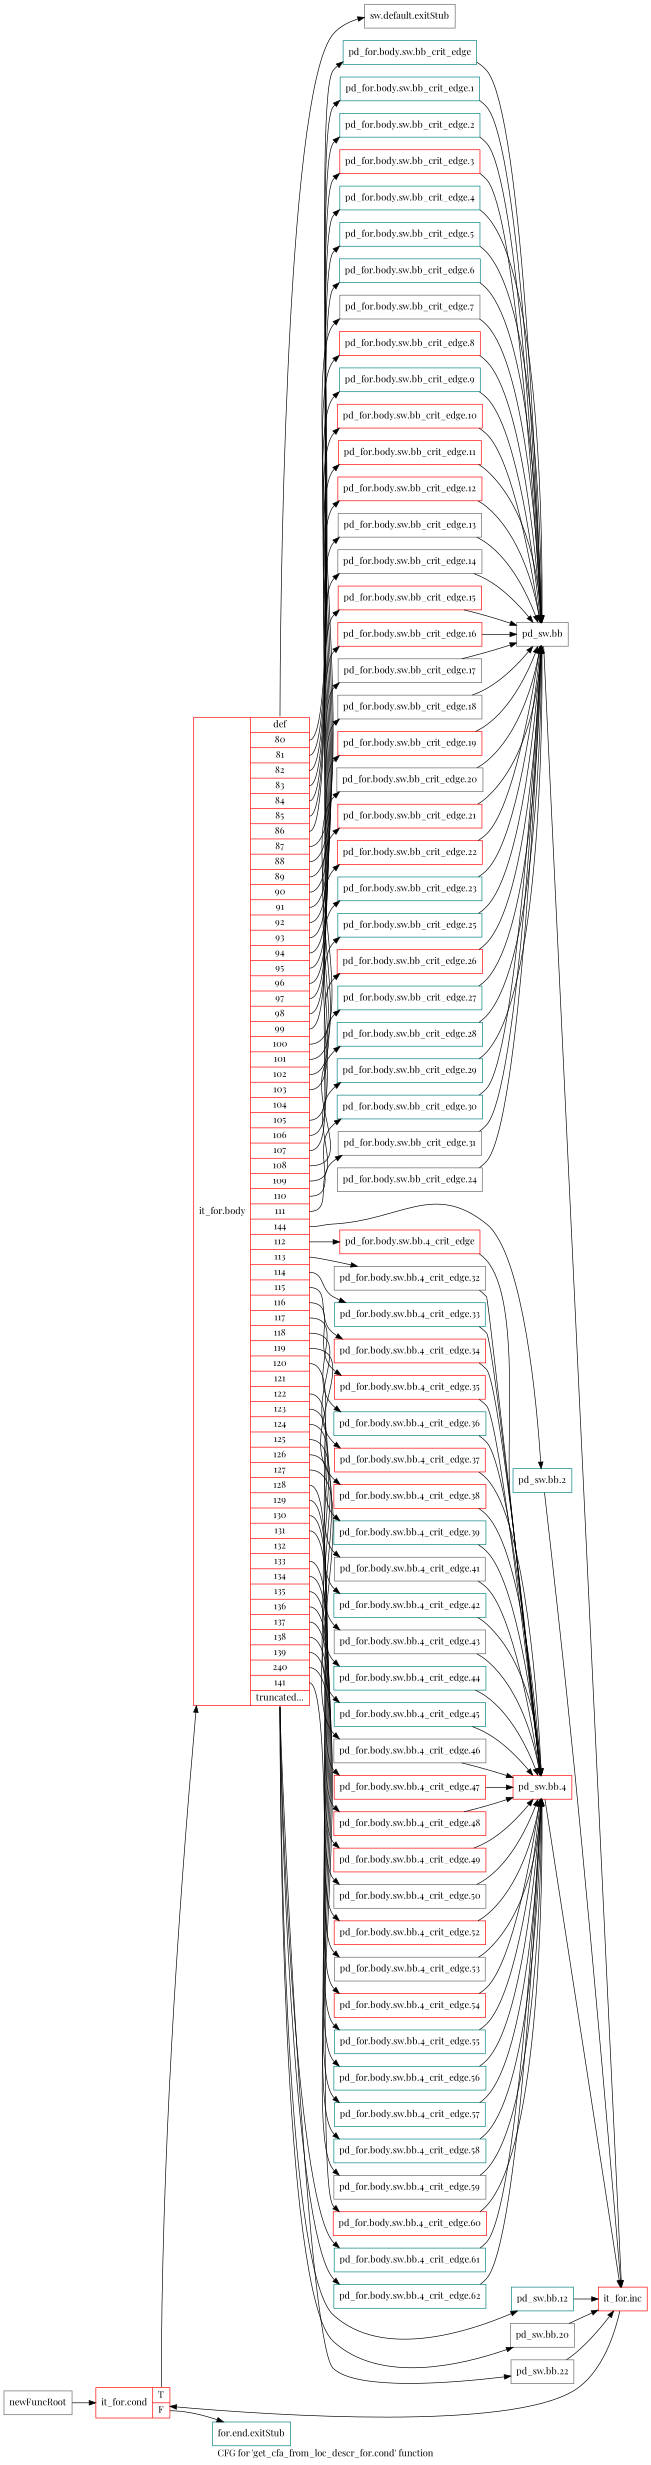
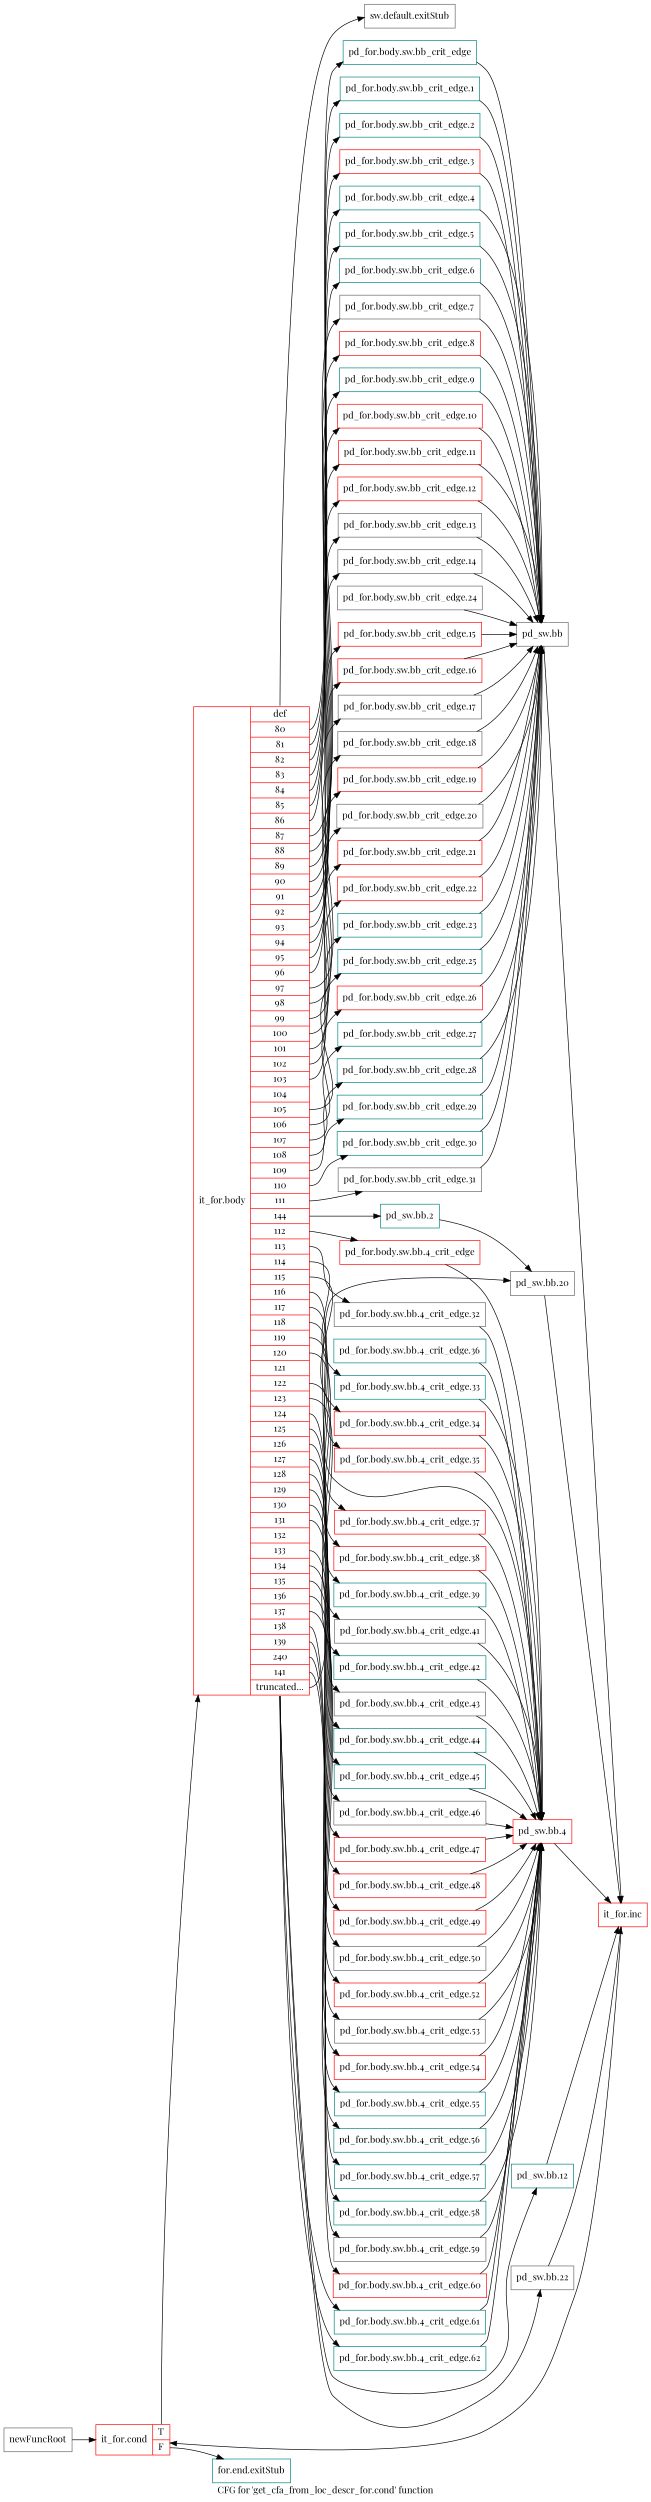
  digraph {
    fontname="Playfair Display"
    label="CFG for 'get_cfa_from_loc_descr_for.cond' function"
    rankdir=LR
    node [color=teal fontname="Playfair Display" shape=record]
    edge [fontname="Playfair Display"]
    n1 [color=gray40 label="{newFuncRoot}"]
    n2 [color=red label="{it_for.cond|{<s0>T|<s1>F}}"]
    n3 [label="{for.end.exitStub}"]
    n4 [color=red label="{it_for.body|{<s0>def|<s1>80|<s2>81|<s3>82|<s4>83|<s5>84|<s6>85|<s7>86|<s8>87|<s9>88|<s10>89|<s11>90|<s12>91|<s13>92|<s14>93|<s15>94|<s16>95|<s17>96|<s18>97|<s19>98|<s20>99|<s21>100|<s22>101|<s23>102|<s24>103|<s25>104|<s26>105|<s27>106|<s28>107|<s29>108|<s30>109|<s31>110|<s32>111|<s33>144|<s34>112|<s35>113|<s36>114|<s37>115|<s38>116|<s39>117|<s40>118|<s41>119|<s42>120|<s43>121|<s44>122|<s45>123|<s46>124|<s47>125|<s48>126|<s49>127|<s50>128|<s51>129|<s52>130|<s53>131|<s54>132|<s55>133|<s56>134|<s57>135|<s58>136|<s59>137|<s60>138|<s61>139|<s62>240|<s63>141|<s64>truncated...}}"]
    n5 [color=gray40 label="{sw.default.exitStub}"]
    n6 [label="{pd_for.body.sw.bb_crit_edge}"]
    n7 [label="{pd_for.body.sw.bb_crit_edge.1}"]
    n8 [label="{pd_for.body.sw.bb_crit_edge.2}"]
    n9 [color=red label="{pd_for.body.sw.bb_crit_edge.3}"]
    n10 [label="{pd_for.body.sw.bb_crit_edge.4}"]
    n11 [label="{pd_for.body.sw.bb_crit_edge.5}"]
    n12 [label="{pd_for.body.sw.bb_crit_edge.6}"]
    n13 [color=gray40 label="{pd_for.body.sw.bb_crit_edge.7}"]
    n14 [color=red label="{pd_for.body.sw.bb_crit_edge.8}"]
    n15 [label="{pd_for.body.sw.bb_crit_edge.9}"]
    n16 [color=red label="{pd_for.body.sw.bb_crit_edge.10}"]
    n17 [color=red label="{pd_for.body.sw.bb_crit_edge.11}"]
    n18 [color=red label="{pd_for.body.sw.bb_crit_edge.12}"]
    n19 [color=gray40 label="{pd_for.body.sw.bb_crit_edge.13}"]
    n20 [color=gray40 label="{pd_for.body.sw.bb_crit_edge.14}"]
    n21 [color=red label="{pd_for.body.sw.bb_crit_edge.15}"]
    n22 [color=red label="{pd_for.body.sw.bb_crit_edge.16}"]
    n23 [color=gray40 label="{pd_for.body.sw.bb_crit_edge.17}"]
    n24 [color=gray40 label="{pd_for.body.sw.bb_crit_edge.18}"]
    n25 [color=red label="{pd_for.body.sw.bb_crit_edge.19}"]
    n26 [color=gray40 label="{pd_for.body.sw.bb_crit_edge.20}"]
    n27 [color=red label="{pd_for.body.sw.bb_crit_edge.21}"]
    n28 [color=red label="{pd_for.body.sw.bb_crit_edge.22}"]
    n29 [label="{pd_for.body.sw.bb_crit_edge.23}"]
    n30 [label="{pd_for.body.sw.bb_crit_edge.25}"]
    n31 [color=red label="{pd_for.body.sw.bb_crit_edge.26}"]
    n32 [label="{pd_for.body.sw.bb_crit_edge.27}"]
    n33 [label="{pd_for.body.sw.bb_crit_edge.28}"]
    n34 [label="{pd_for.body.sw.bb_crit_edge.29}"]
    n35 [label="{pd_for.body.sw.bb_crit_edge.30}"]
    n36 [color=gray40 label="{pd_for.body.sw.bb_crit_edge.31}"]
    n37 [label="{pd_sw.bb.2}"]
    n38 [color=red label="{pd_for.body.sw.bb.4_crit_edge}"]
    n39 [color=gray40 label="{pd_for.body.sw.bb.4_crit_edge.32}"]
    n40 [label="{pd_for.body.sw.bb.4_crit_edge.33}"]
    n41 [color=red label="{pd_for.body.sw.bb.4_crit_edge.34}"]
    n42 [color=red label="{pd_for.body.sw.bb.4_crit_edge.35}"]
    n43 [label="{pd_for.body.sw.bb.4_crit_edge.36}"]
    n44 [color=red label="{pd_for.body.sw.bb.4_crit_edge.37}"]
    n45 [color=red label="{pd_for.body.sw.bb.4_crit_edge.38}"]
    n46 [label="{pd_for.body.sw.bb.4_crit_edge.39}"]
    n47 [color=gray40 label="{pd_for.body.sw.bb.4_crit_edge.41}"]
    n48 [label="{pd_for.body.sw.bb.4_crit_edge.42}"]
    n49 [color=gray40 label="{pd_for.body.sw.bb.4_crit_edge.43}"]
    n50 [label="{pd_for.body.sw.bb.4_crit_edge.44}"]
    n51 [label="{pd_for.body.sw.bb.4_crit_edge.45}"]
    n52 [color=gray40 label="{pd_for.body.sw.bb.4_crit_edge.46}"]
    n53 [color=red label="{pd_for.body.sw.bb.4_crit_edge.47}"]
    n54 [color=red label="{pd_for.body.sw.bb.4_crit_edge.48}"]
    n55 [color=red label="{pd_for.body.sw.bb.4_crit_edge.49}"]
    n56 [color=gray40 label="{pd_for.body.sw.bb.4_crit_edge.50}"]
    n57 [color=red label="{pd_for.body.sw.bb.4_crit_edge.52}"]
    n58 [color=gray40 label="{pd_for.body.sw.bb.4_crit_edge.53}"]
    n59 [color=red label="{pd_for.body.sw.bb.4_crit_edge.54}"]
    n60 [label="{pd_for.body.sw.bb.4_crit_edge.55}"]
    n61 [label="{pd_for.body.sw.bb.4_crit_edge.56}"]
    n62 [label="{pd_for.body.sw.bb.4_crit_edge.57}"]
    n63 [label="{pd_for.body.sw.bb.4_crit_edge.58}"]
    n64 [color=gray40 label="{pd_for.body.sw.bb.4_crit_edge.59}"]
    n65 [color=red label="{pd_for.body.sw.bb.4_crit_edge.60}"]
    n66 [label="{pd_for.body.sw.bb.4_crit_edge.61}"]
    n67 [label="{pd_for.body.sw.bb.4_crit_edge.62}"]
    n68 [label="{pd_sw.bb.12}"]
    n69 [color=gray40 label="{pd_sw.bb.20}"]
    n70 [color=gray40 label="{pd_sw.bb.22}"]
    n71 [color=gray40 label="{pd_sw.bb}"]
    n72 [color=gray40 label="{pd_for.body.sw.bb_crit_edge.24}"]
    n73 [color=red label="{it_for.inc}"]
    n74 [color=red label="{pd_sw.bb.4}"]
    n1 -> n2
    n2 -> n3 [tailport=s1]
    n2 -> n4 [tailport=s0]
    n4 -> n5 [tailport=s0]
    n4 -> n6 [tailport=s1]
    n4 -> n7 [tailport=s2]
    n4 -> n8 [tailport=s3]
    n4 -> n9 [tailport=s4]
    n4 -> n10 [tailport=s5]
    n4 -> n11 [tailport=s6]
    n4 -> n12 [tailport=s7]
    n4 -> n13 [tailport=s8]
    n4 -> n14 [tailport=s9]
    n4 -> n15 [tailport=s10]
    n4 -> n16 [tailport=s11]
    n4 -> n17 [tailport=s12]
    n4 -> n18 [tailport=s13]
    n4 -> n19 [tailport=s14]
    n4 -> n20 [tailport=s15]
    n4 -> n21 [tailport=s16]
    n4 -> n22 [tailport=s17]
    n4 -> n23 [tailport=s18]
    n4 -> n24 [tailport=s19]
    n4 -> n25 [tailport=s20]
    n4 -> n26 [tailport=s21]
    n4 -> n27 [tailport=s22]
    n4 -> n28 [tailport=s23]
    n4 -> n29 [tailport=s24]
    n4 -> n30 [tailport=s26]
    n4 -> n31 [tailport=s27]
    n4 -> n32 [tailport=s28]
    n4 -> n33 [tailport=s29]
    n4 -> n34 [tailport=s30]
    n4 -> n35 [tailport=s31]
    n4 -> n36 [tailport=s32]
    n4 -> n37 [tailport=s33]
    n4 -> n38 [tailport=s34]
    n4 -> n39 [tailport=s35]
    n4 -> n40 [tailport=s36]
    n4 -> n41 [tailport=s37]
    n4 -> n42 [tailport=s38]
-   n4 -> n43 [tailport=s39]
+   n4 -> n74 [tailport=s39]
    n4 -> n44 [tailport=s40]
    n4 -> n45 [tailport=s41]
    n4 -> n46 [tailport=s42]
    n4 -> n47 [tailport=s44]
    n4 -> n48 [tailport=s45]
    n4 -> n49 [tailport=s46]
    n4 -> n50 [tailport=s47]
    n4 -> n51 [tailport=s48]
    n4 -> n52 [tailport=s49]
    n4 -> n53 [tailport=s50]
    n4 -> n54 [tailport=s51]
    n4 -> n55 [tailport=s52]
    n4 -> n56 [tailport=s53]
    n4 -> n57 [tailport=s55]
    n4 -> n58 [tailport=s56]
    n4 -> n59 [tailport=s57]
    n4 -> n60 [tailport=s58]
    n4 -> n61 [tailport=s59]
    n4 -> n62 [tailport=s60]
    n4 -> n63 [tailport=s61]
    n4 -> n64 [tailport=s62]
    n4 -> n65 [tailport=s63]
    n4 -> n66 [tailport=s64]
    n4 -> n67 [tailport=s64]
    n4 -> n68 [tailport=s64]
    n4 -> n69 [tailport=s64]
    n4 -> n70 [tailport=s64]
    n6 -> n71
    n7 -> n71
    n8 -> n71
    n9 -> n71
    n10 -> n71
    n11 -> n71
    n12 -> n71
    n13 -> n71
    n14 -> n71
    n15 -> n71
    n16 -> n71
    n17 -> n71
    n18 -> n71
    n19 -> n71
    n20 -> n71
    n21 -> n71
    n22 -> n71
    n23 -> n71
    n24 -> n71
    n25 -> n71
    n26 -> n71
    n27 -> n71
    n28 -> n71
    n29 -> n71
    n30 -> n71
    n31 -> n71
    n32 -> n71
    n33 -> n71
    n34 -> n71
    n35 -> n71
    n36 -> n71
-   n37 -> n73
+   n37 -> n69
    n38 -> n74
    n39 -> n74
    n40 -> n74
    n41 -> n74
    n42 -> n74
    n43 -> n74
    n44 -> n74
    n45 -> n74
    n46 -> n74
    n47 -> n74
    n48 -> n74
    n49 -> n74
    n50 -> n74
    n51 -> n74
    n52 -> n74
    n53 -> n74
    n54 -> n74
    n55 -> n74
    n56 -> n74
    n57 -> n74
    n58 -> n74
    n59 -> n74
    n60 -> n74
    n61 -> n74
    n62 -> n74
    n63 -> n74
    n64 -> n74
    n65 -> n74
    n66 -> n74
    n67 -> n74
    n68 -> n73
    n69 -> n73
    n70 -> n73
    n71 -> n73
    n72 -> n71
    n73 -> n2
    n74 -> n73
  }
